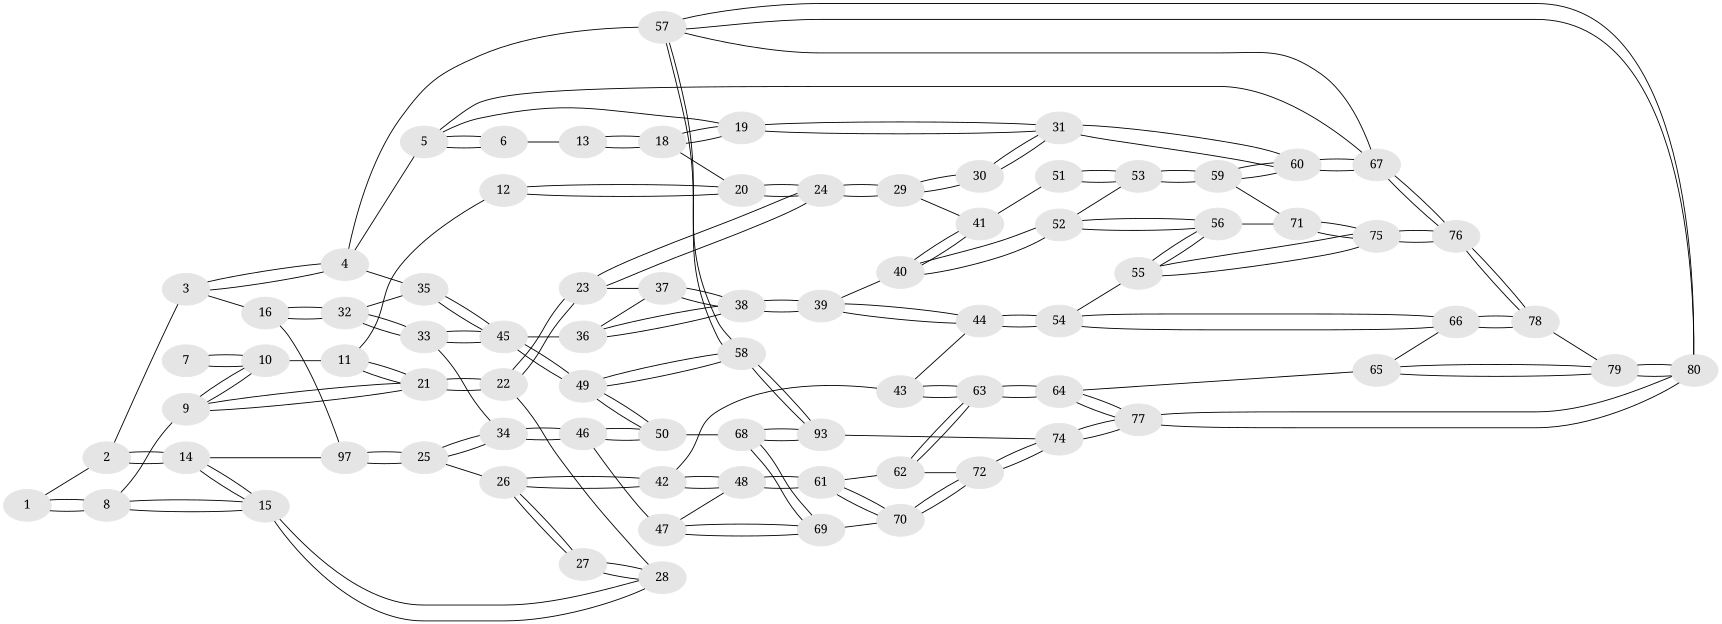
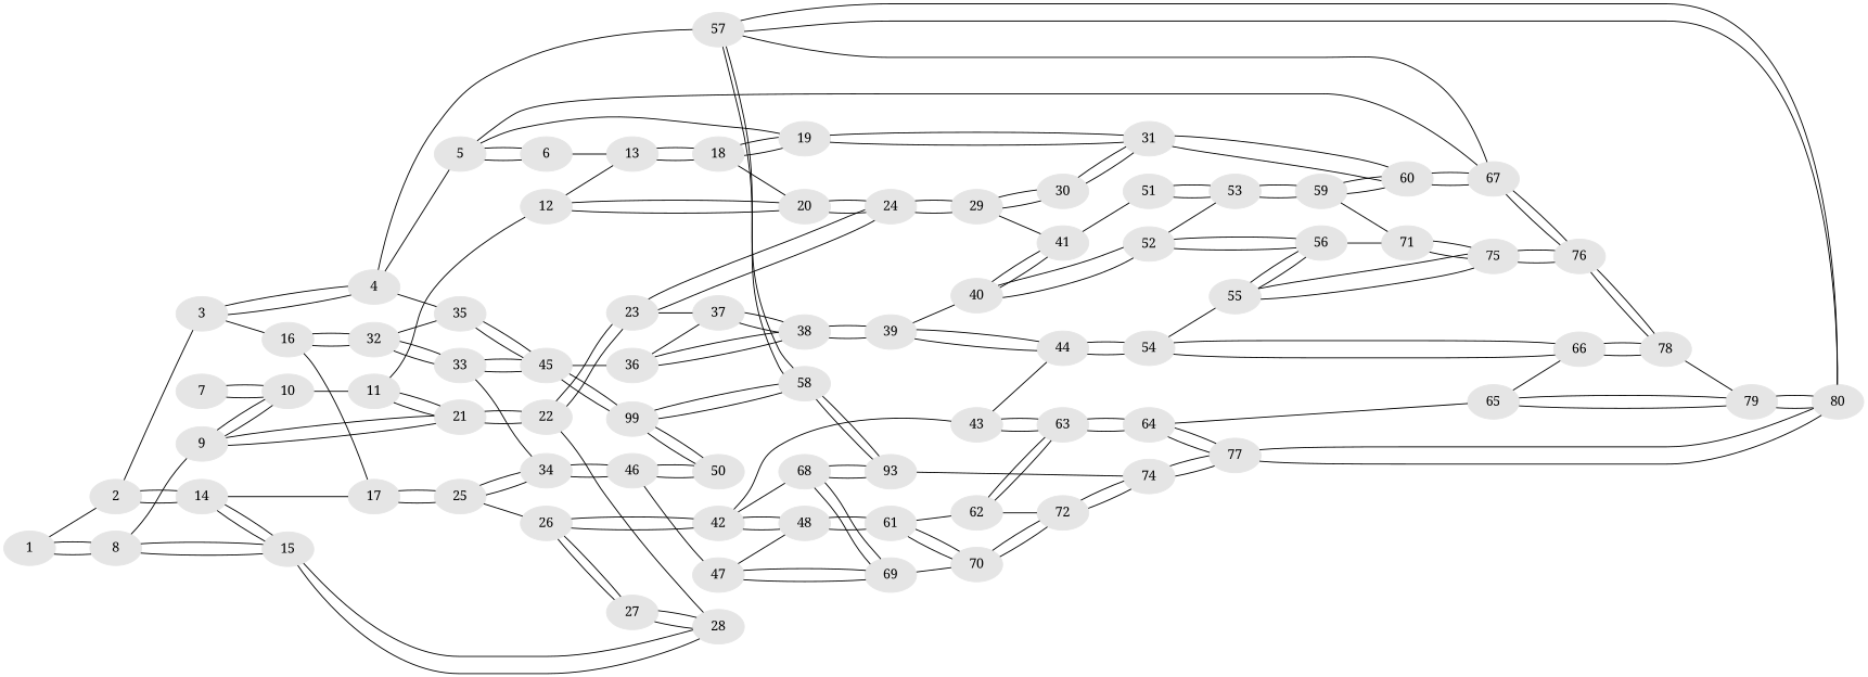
  graph {
    fontname="Noto Serif"
    rankdir=LR
    node [color=gray90 fontname="Noto Serif" style=filled]
    edge [fontname="Noto Serif"]
    1
    2
    8
    3
    14
    9
    15
    4
    16
-   17 [label=97]
+   17
    5
    35
    57
    32
    6
    19
    67
    45
    58
    80
    13
    31
    76
    7
    10
    18
    11
    21
    28
    22
    12
    20
    24
    25
    33
    26
    34
    60
    29
    23
    37
    38
    30
    41
    27
    42
    46
    43
    48
    36
    51
    53
-   49
+   49 [label=99]
    47
    50
    39
    40
    44
    52
    54
    56
    63
    61
    64
    55
    66
    69
    68
    70
    62
    n71 [label=93]
    59
    71
    75
    78
    74
    72
    65
    77
    79
    1 -- 2
    1 -- 8
    1 -- 8
    2 -- 3
    2 -- 14
    2 -- 14
    8 -- 9
    8 -- 15
    8 -- 15
    3 -- 4
    3 -- 4
    3 -- 16
    14 -- 15
    14 -- 15
    14 -- 17
    9 -- 10
    9 -- 10
    9 -- 21
    9 -- 21
    15 -- 28
    15 -- 28
    4 -- 5
    4 -- 35
    4 -- 57
    16 -- 17
    16 -- 32
    16 -- 32
    17 -- 25
    17 -- 25
    5 -- 6
    5 -- 6
    5 -- 19
    5 -- 67
    35 -- 45
    35 -- 45
    57 -- 67
    57 -- 58
    57 -- 58
    57 -- 80
    57 -- 80
    32 -- 35
    32 -- 33
    32 -- 33
    6 -- 13
    19 -- 31
    19 -- 31
    67 -- 76
    67 -- 76
    45 -- 36
    45 -- 49
    45 -- 49
    58 -- n71
    58 -- n71
    13 -- 18
    13 -- 18
    31 -- 60
    31 -- 60
    76 -- 78
    76 -- 78
    7 -- 10
    7 -- 10
    10 -- 11
    18 -- 19
    18 -- 19
    18 -- 20
    11 -- 21
    11 -- 21
    11 -- 12
    21 -- 22
    21 -- 22
    22 -- 28
    22 -- 23
    22 -- 23
+   12 -- 13
    12 -- 20
    12 -- 20
    20 -- 24
    20 -- 24
    24 -- 29
    24 -- 29
    25 -- 26
    25 -- 34
    25 -- 34
    33 -- 45
    33 -- 45
    33 -- 34
    26 -- 27
    26 -- 27
    26 -- 42
    26 -- 42
    34 -- 46
    34 -- 46
    60 -- 67
    60 -- 67
    29 -- 30
    29 -- 30
    29 -- 41
    23 -- 24
    23 -- 24
    23 -- 37
    37 -- 38
    37 -- 38
    38 -- 39
    38 -- 39
    30 -- 31
    30 -- 31
    41 -- 51
    27 -- 28
    27 -- 28
    42 -- 43
    42 -- 48
    42 -- 48
    46 -- 47
    46 -- 50
    46 -- 50
    43 -- 44
    43 -- 63
    43 -- 63
    48 -- 61
    48 -- 61
    36 -- 37
    36 -- 38
    36 -- 38
    51 -- 53
    51 -- 53
    53 -- 59
    53 -- 59
    49 -- 58
    49 -- 58
    49 -- 50
    49 -- 50
    47 -- 48
    47 -- 69
    47 -- 69
-   50 -- 68
+   42 -- 68
    39 -- 40
    39 -- 44
    39 -- 44
    40 -- 41
    40 -- 41
    40 -- 52
    40 -- 52
    44 -- 54
    44 -- 54
    52 -- 53
    52 -- 56
    52 -- 56
    54 -- 55
    54 -- 66
    54 -- 66
    56 -- 71
    63 -- 64
    63 -- 64
    61 -- 70
    61 -- 70
    61 -- 62
    64 -- 65
    64 -- 77
    64 -- 77
    55 -- 56
    55 -- 56
    55 -- 75
    55 -- 75
    66 -- 78
    66 -- 78
    69 -- 70
    68 -- 69
    68 -- 69
    68 -- n71
    68 -- n71
    70 -- 72
    70 -- 72
    62 -- 63
    62 -- 63
    62 -- 72
    n71 -- 74
    59 -- 60
    59 -- 60
    59 -- 71
    71 -- 75
    71 -- 75
    75 -- 76
    75 -- 76
    78 -- 79
    74 -- 77
    74 -- 77
    72 -- 74
    72 -- 74
    65 -- 66
    65 -- 79
    65 -- 79
    77 -- 80
    77 -- 80
    79 -- 80
    79 -- 80
  }
